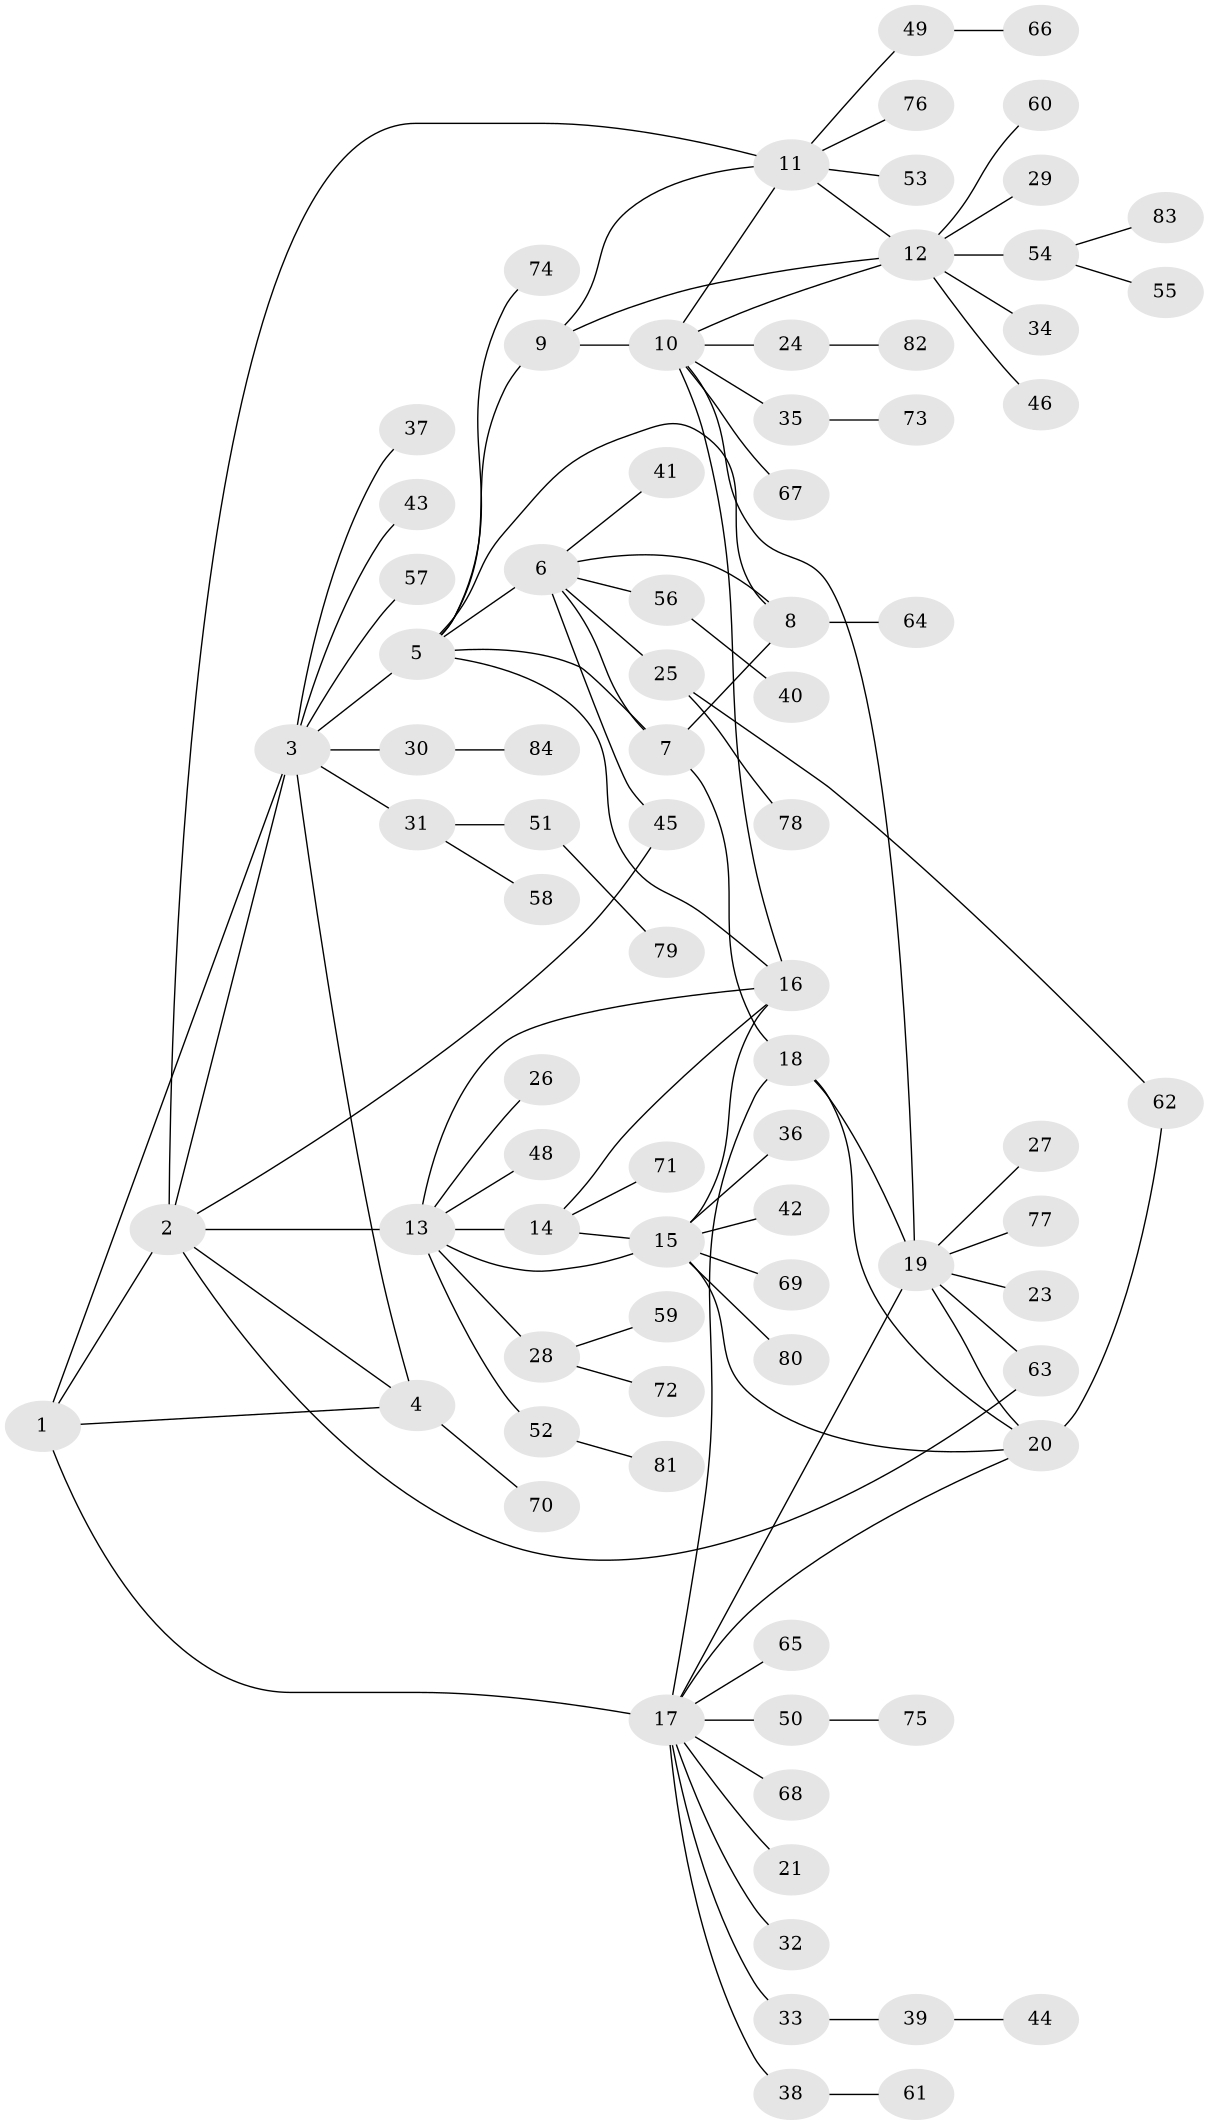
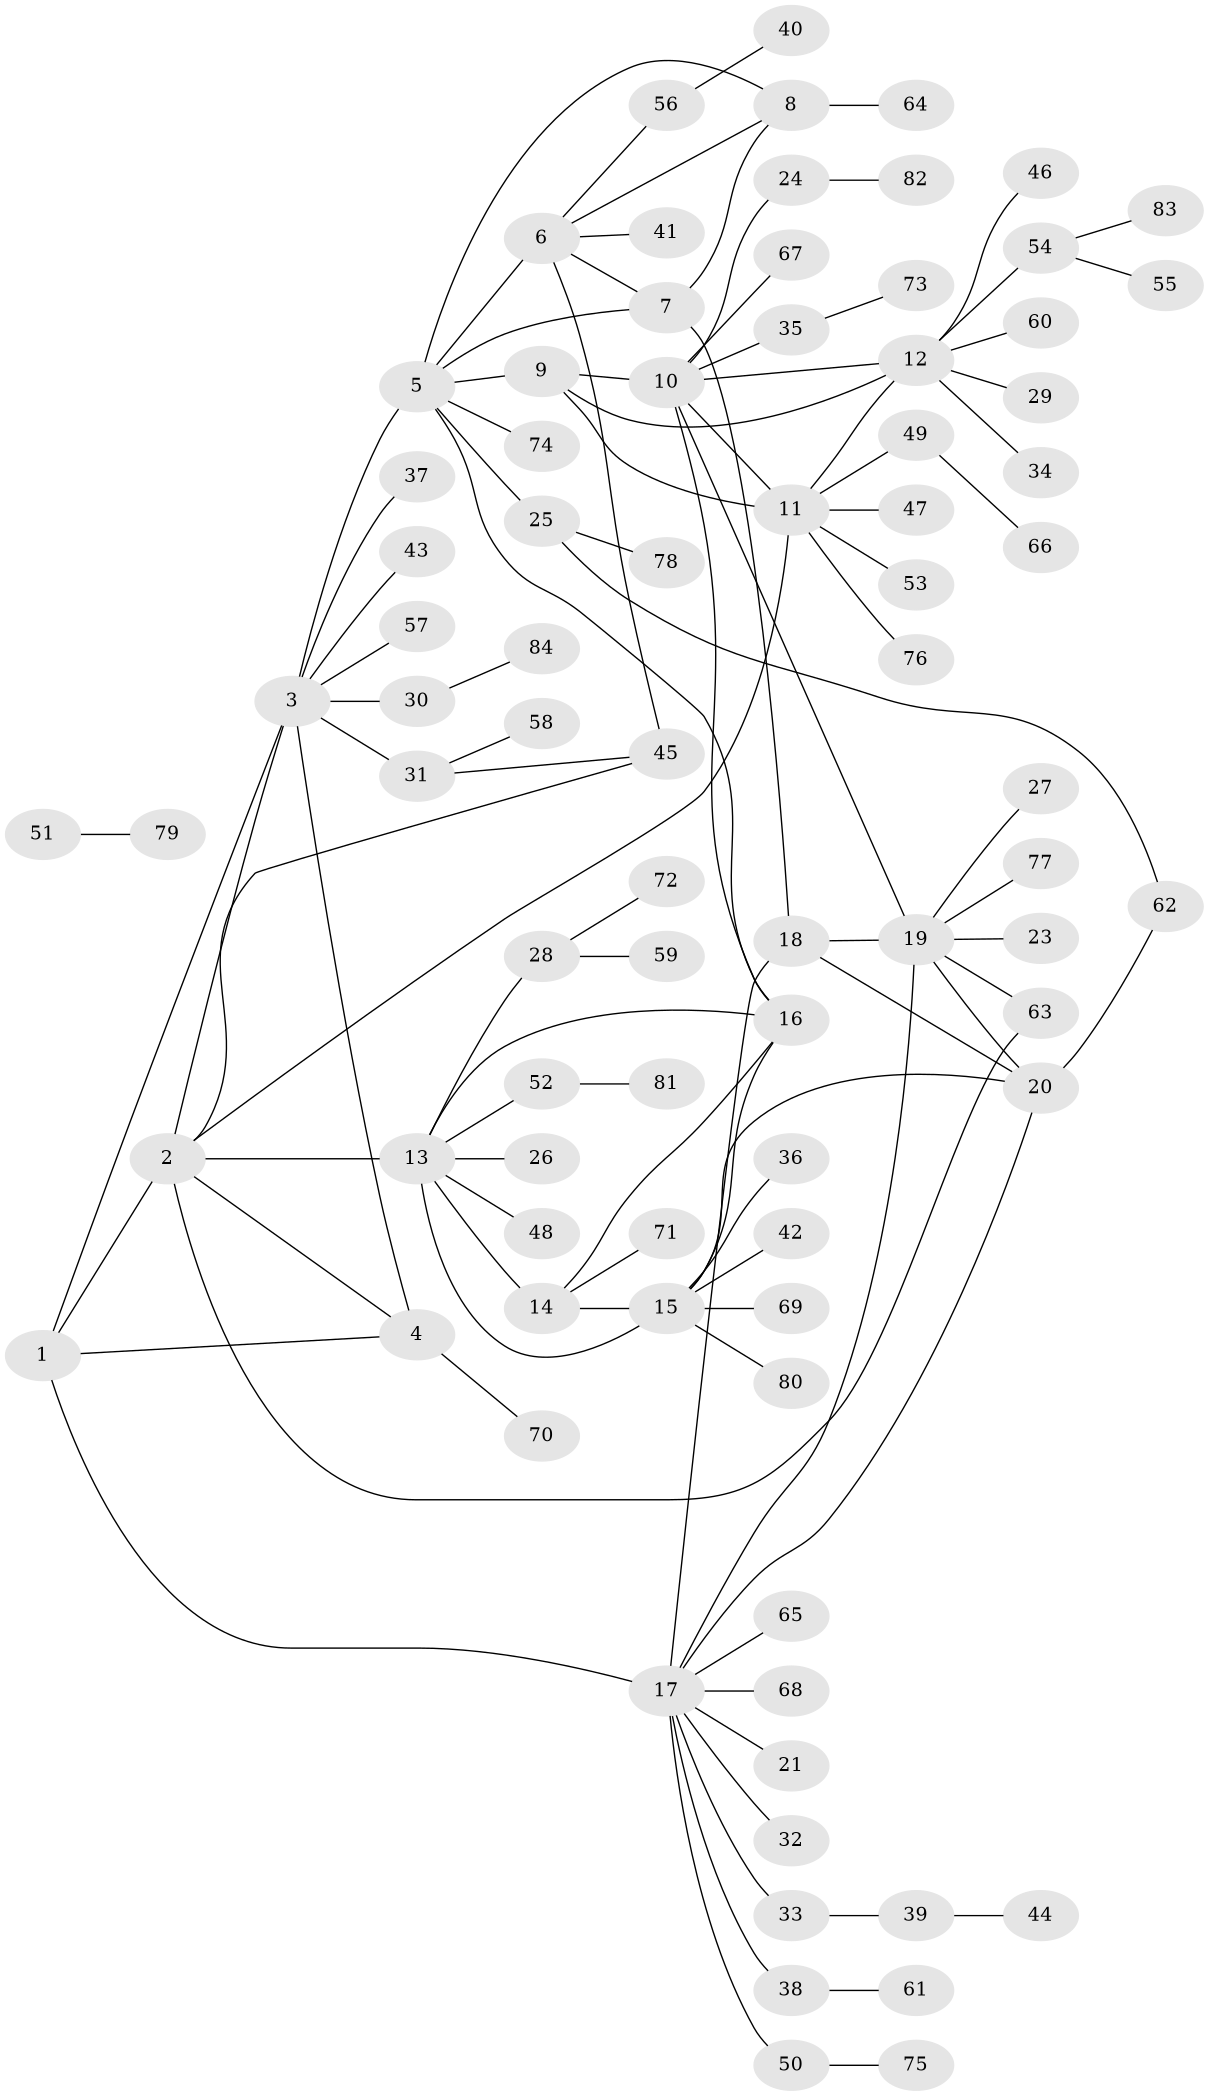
  graph {
    rankdir=LR
    node [color=gray90 style=filled]
    1
    2
    3
    4
    17
    11
    13
    45
    63
    5
    30
    31
    37
    43
    57
    70
    18
    19
    20
    21
    32
    33
    38
    50
    65
    68
    12
+   47
    49
    53
    76
    16
    14
    15
    26
    28
    48
    52
    6
    7
    8
    9
    74
    84
    51
    58
    25
    41
    56
    64
    10
    62
    78
    40
    24
    35
    67
    29
    34
    46
    54
    60
    23
    27
    77
    82
    73
    66
    55
    83
    71
    36
    42
    69
    80
    59
    72
    81
    39
    61
    75
    79
    44
    1 -- 2
    1 -- 3
    1 -- 4
    1 -- 17
    2 -- 3
    2 -- 4
    2 -- 11
    2 -- 13
    2 -- 45
    2 -- 63
    3 -- 4
    3 -- 5
    3 -- 30
    3 -- 31
    3 -- 37
    3 -- 43
    3 -- 57
    4 -- 70
    17 -- 18
    17 -- 19
    17 -- 20
    17 -- 21
    17 -- 32
    17 -- 33
    17 -- 38
    17 -- 50
    17 -- 65
    17 -- 68
    11 -- 12
+   11 -- 47
    11 -- 49
    11 -- 53
    11 -- 76
    13 -- 16
    13 -- 14
    13 -- 15
    13 -- 26
    13 -- 28
    13 -- 48
    13 -- 52
    5 -- 16
    5 -- 6
    5 -- 7
    5 -- 8
    5 -- 9
    5 -- 74
    30 -- 84
-   31 -- 51
+   31 -- 45
    31 -- 58
    18 -- 19
    18 -- 20
    19 -- 63
    19 -- 20
    19 -- 23
    19 -- 27
    19 -- 77
    20 -- 62
    33 -- 39
    38 -- 61
    50 -- 75
    12 -- 29
    12 -- 34
    12 -- 46
    12 -- 54
    12 -- 60
    49 -- 66
    14 -- 16
    14 -- 15
    14 -- 71
    15 -- 20
    15 -- 16
    15 -- 36
    15 -- 42
    15 -- 69
    15 -- 80
    28 -- 59
    28 -- 72
    52 -- 81
    6 -- 45
    6 -- 7
    6 -- 8
-   6 -- 25
+   5 -- 25
    6 -- 41
    6 -- 56
    7 -- 18
    7 -- 8
    8 -- 64
    9 -- 11
    9 -- 12
    9 -- 10
    51 -- 79
    25 -- 62
    25 -- 78
    56 -- 40
    10 -- 11
    10 -- 19
    10 -- 12
    10 -- 16
    10 -- 24
    10 -- 35
    10 -- 67
    24 -- 82
    35 -- 73
    54 -- 55
    54 -- 83
    39 -- 44
  }
